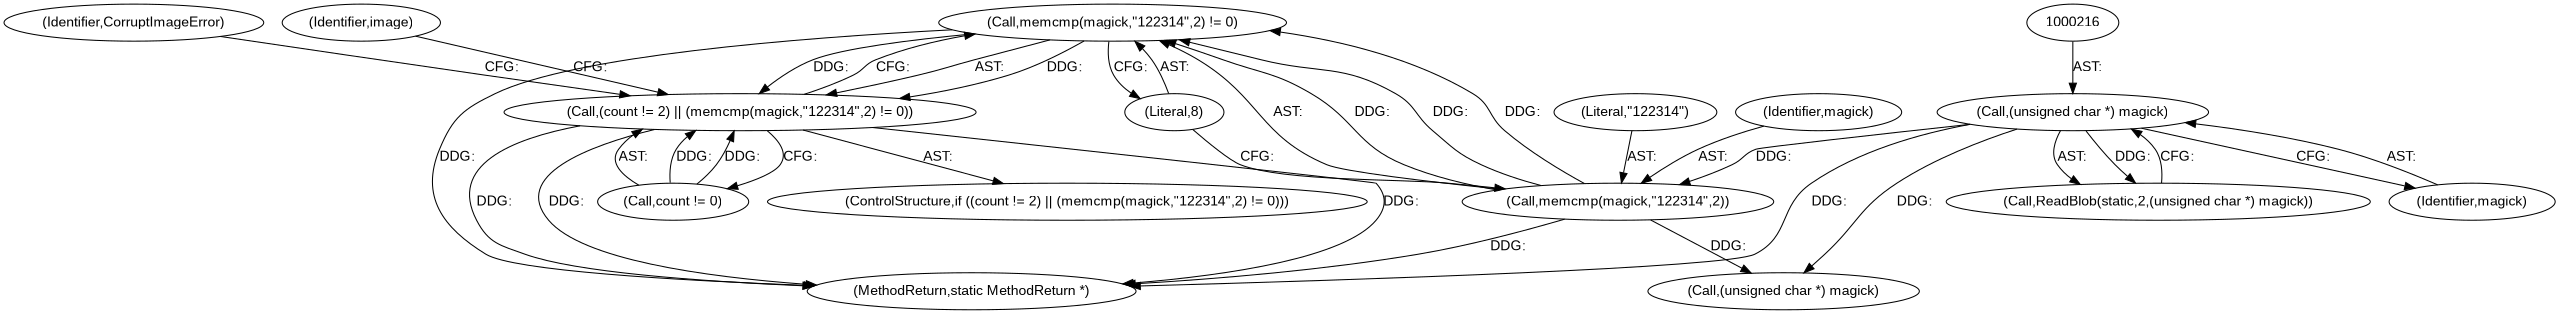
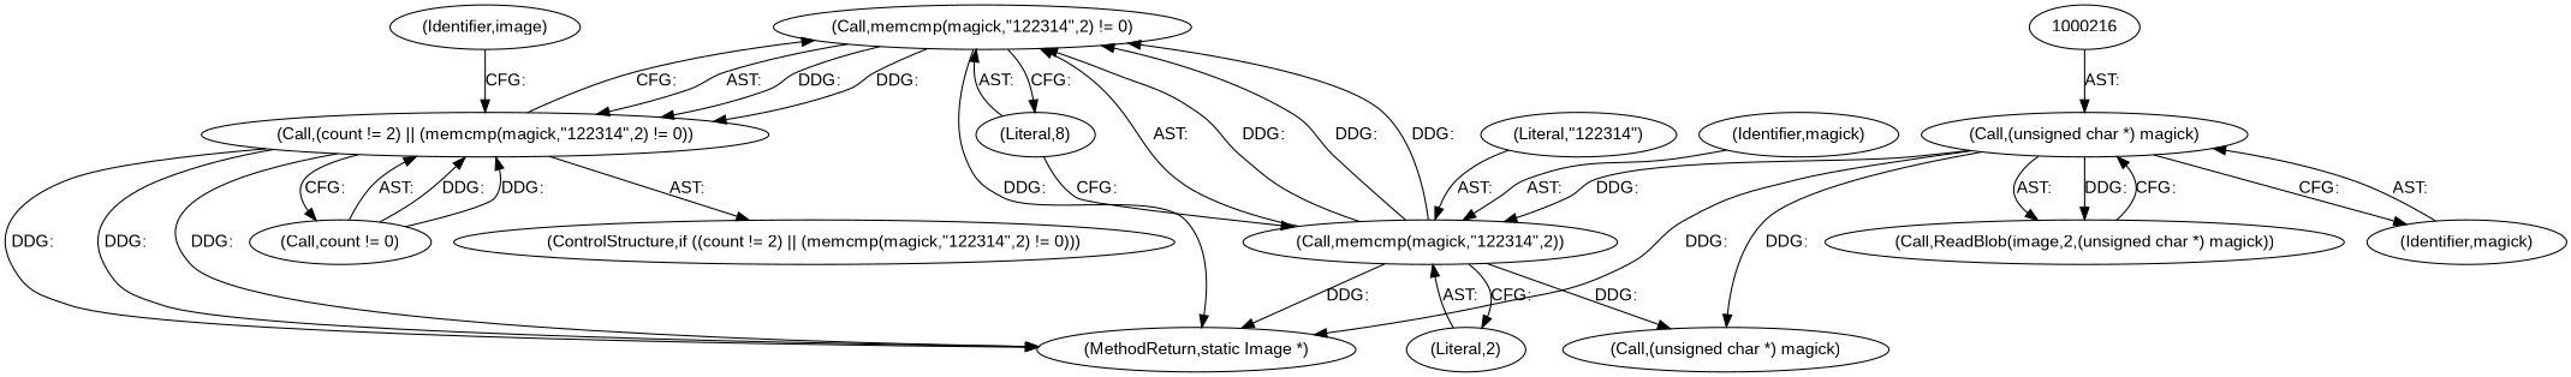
  digraph {
    fontname="Liberation Sans"
    node [fontname="Liberation Sans"]
    edge [fontname="Liberation Sans"]
    n1 [label="(Call,memcmp(magick,\"\122\314\",2) != 0)"]
    n2 [label="(Call,(count != 2) || (memcmp(magick,\"\122\314\",2) != 0))"]
    n3 [label="(Literal,8)"]
-   n4 [label="(MethodReturn,static MethodReturn *)"]
+   n4 [label="(MethodReturn,static Image *)"]
    n5 [label="(Call,count != 0)"]
    n6 [label="(ControlStructure,if ((count != 2) || (memcmp(magick,\"\122\314\",2) != 0)))"]
    n7 [label="(Call,memcmp(magick,\"\122\314\",2))"]
    n8 [label="(Call,(unsigned char *) magick)"]
+   n9 [label="(Literal,2)"]
    n10 [label="(Call,(unsigned char *) magick)"]
-   n11 [label="(Call,ReadBlob(static,2,(unsigned char *) magick))"]
+   n11 [label="(Call,ReadBlob(image,2,(unsigned char *) magick))"]
    n12 [label="(Identifier,magick)"]
    n13 [label="(Literal,\"\122\314\")"]
-   n14 [label="(Identifier,CorruptImageError)"]
    n15 [label="(Identifier,magick)"]
    n16 [label="(Identifier,image)"]
    1000216
    n1 -> n2 [label="AST: "]
    n1 -> n2 [label="DDG: "]
    n1 -> n2 [label="DDG: "]
    n1 -> n3 [label="CFG: "]
    n1 -> n4 [label="DDG: "]
    n2 -> n1 [label="CFG: "]
    n2 -> n4 [label="DDG: "]
    n2 -> n4 [label="DDG: "]
    n2 -> n4 [label="DDG: "]
    n2 -> n5 [label="CFG: "]
    n2 -> n6 [label="AST: "]
    n3 -> n1 [label="AST: "]
    n3 -> n7 [label="CFG: "]
    n5 -> n2 [label="AST: "]
    n5 -> n2 [label="DDG: "]
    n5 -> n2 [label="DDG: "]
    n7 -> n1 [label="AST: "]
    n7 -> n1 [label="DDG: "]
    n7 -> n1 [label="DDG: "]
    n7 -> n1 [label="DDG: "]
    n7 -> n4 [label="DDG: "]
    n7 -> n8 [label="DDG: "]
+   n7 -> n9 [label="CFG: "]
+   n9 -> n7 [label="AST: "]
    n10 -> n4 [label="DDG: "]
    n10 -> n7 [label="DDG: "]
    n10 -> n8 [label="DDG: "]
    n10 -> n11 [label="AST: "]
    n10 -> n11 [label="DDG: "]
    n10 -> n12 [label="CFG: "]
    n11 -> n10 [label="CFG: "]
    n12 -> n10 [label="AST: "]
    n13 -> n7 [label="AST: "]
-   n14 -> n2 [label="CFG: "]
    n15 -> n7 [label="AST: "]
    n16 -> n2 [label="CFG: "]
    1000216 -> n10 [label="AST: "]
  }
